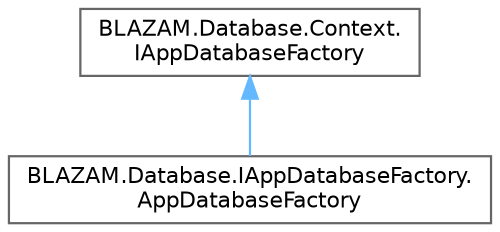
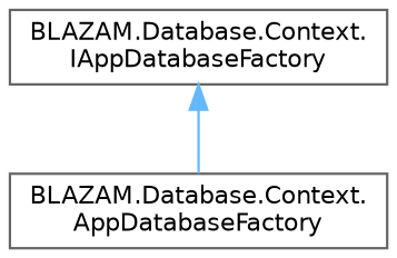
  digraph {
    rankdir=TB
    node [color=grey40 fillcolor=white fontname=Helvetica fontsize=10 shape=box style=filled]
    n1 [height=0.2 label="BLAZAM.Database.Context.\lIAppDatabaseFactory" width=0.4]
-   n2 [height=0.2 label="BLAZAM.Database.IAppDatabaseFactory.\lAppDatabaseFactory" width=0.4]
+   n2 [height=0.2 label="BLAZAM.Database.Context.\lAppDatabaseFactory" width=0.4]
    n1 -> n2 [color=steelblue1 dir=back fontname=Helvetica fontsize=10 labelfontname=Helvetica labelfontsize=10 style=solid]
  }
